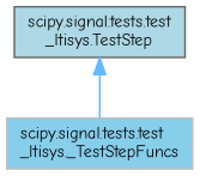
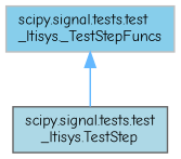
  digraph {
    fontname="Comic Neue"
    node [fontname="Comic Neue" fontsize=10 shape=box style=filled]
    n1 [color=gray40 fillcolor=lightblue fontcolor=black height=0.2 label="scipy.signal.tests.test\l_ltisys.TestStep" width=0.4]
    n2 [color=grey75 fillcolor=skyblue height=0.2 label="scipy.signal.tests.test\l_ltisys._TestStepFuncs" width=0.4]
-   n1 -> n2 [color=steelblue1 dir=back fontname="Comic Neue" fontsize=10 labelfontname=Helvetica labelfontsize=10 style=solid]
+   n2 -> n1 [color=steelblue1 dir=back fontname="Comic Neue" fontsize=10 labelfontname=Helvetica labelfontsize=10 style=solid]
  }
